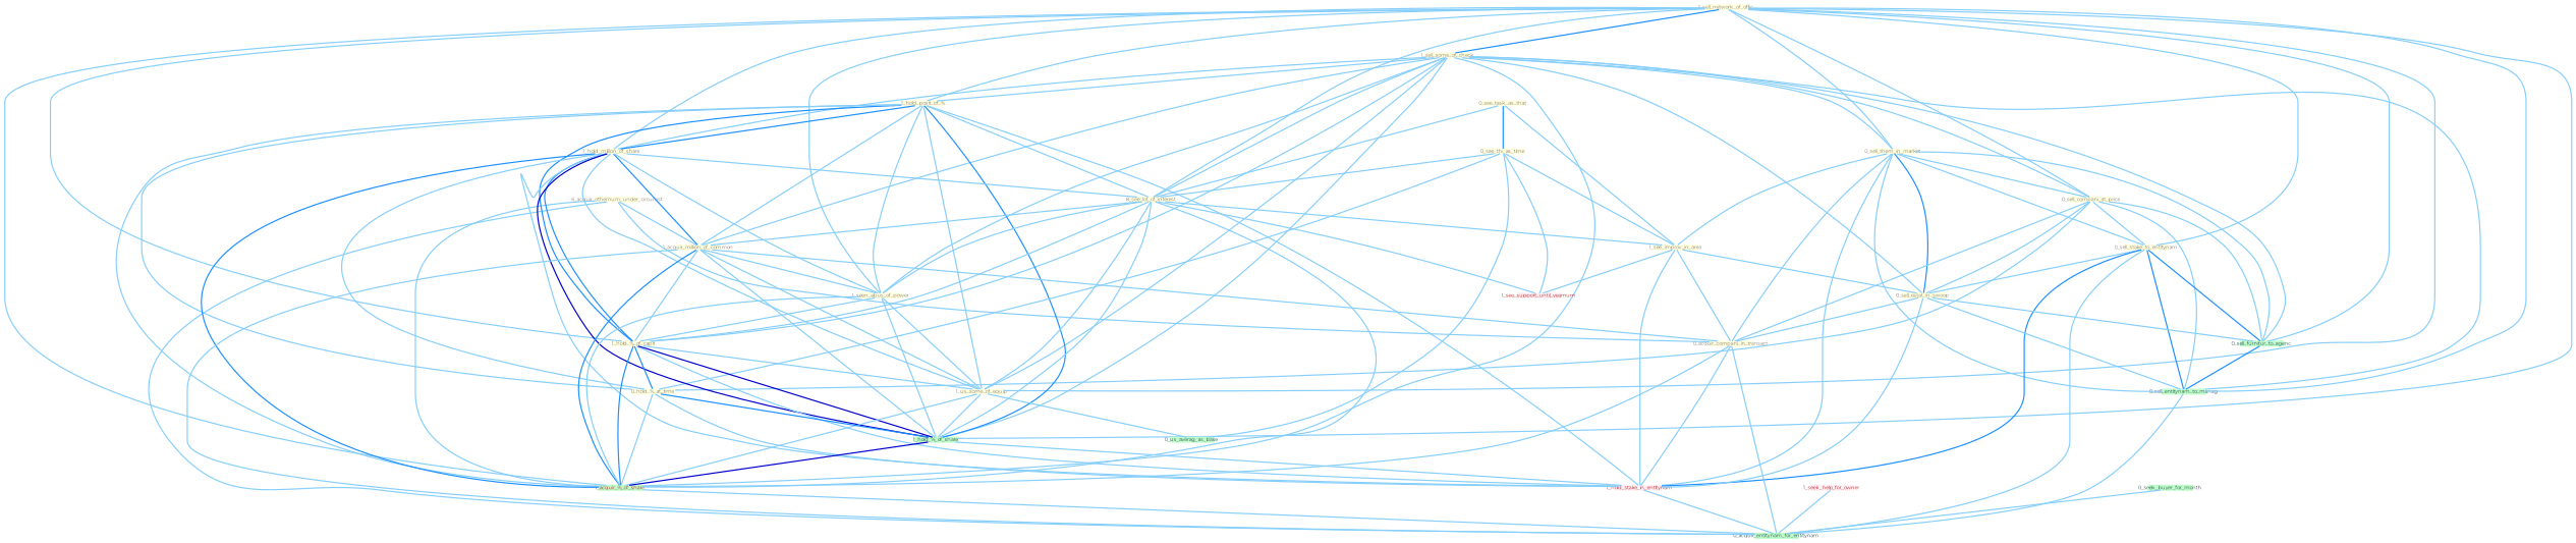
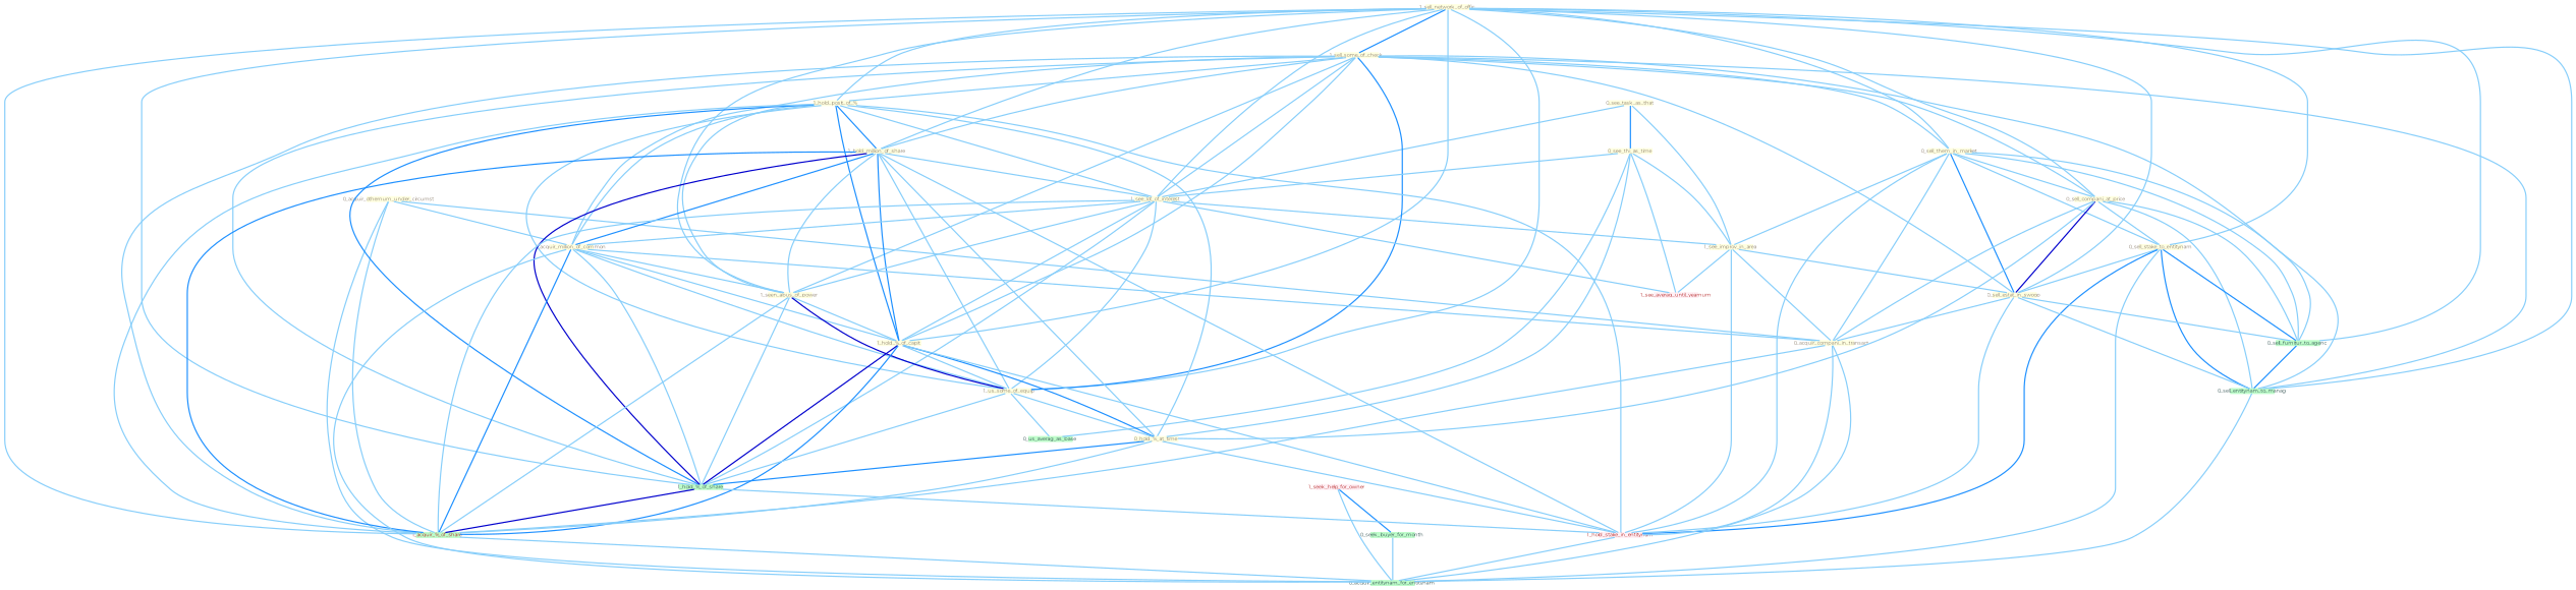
  graph {
    fontname=Montserrat
    node [color="#ffffe0" fixedsize=true fontcolor="#8b7d6b" fontname=Montserrat fontsize=4 shape=polygon style=filled]
    edge [color="#87cefa" fontname=Montserrat w=1]
    "1_sell_network_of_offic " [height=.06 width=.5]
    "0_see_task_as_that " [height=.06 width=.5]
-   "0_acquir_othernum_under_circumst " [height=.06 width=.5 label="6_acquir_othernum_under_circumst"]
+   "0_acquir_othernum_under_circumst " [height=.06 width=.5]
    "1_sell_some_of_check " [height=.06 width=.5]
    "0_sell_them_in_market " [height=.06 width=.5]
    "0_sell_compani_at_price " [height=.06 width=.5]
    "1_hold_posit_of_% " [height=.06 width=.5]
    "0_see_thi_as_time " [height=.06 width=.5]
    "0_sell_stake_to_entitynam " [height=.06 width=.5]
    "1_hold_million_of_share " [height=.06 width=.5]
-   "1_see_lot_of_interest " [height=.06 width=.5 label="8_see_lot_of_interest"]
+   "1_see_lot_of_interest " [height=.06 width=.5]
    "1_see_improv_in_area " [height=.06 width=.5]
    "1_acquir_million_of_common " [height=.06 width=.5]
    "0_sell_estat_in_swoop " [height=.06 width=.5]
    "1_seen_abus_of_power " [height=.06 width=.5]
    "1_hold_%_of_capit " [height=.06 width=.5]
    "1_us_some_of_equip " [height=.06 width=.5]
    "0_acquir_compani_in_transact " [height=.06 width=.5]
    "0_hold_%_at_time " [height=.06 width=.5]
    "1_hold_stake_in_entitynam " [color="#fff0f5" fontcolor="#b22222" height=.06 width=.5]
    "1_seek_help_for_owner " [color="#fff0f5" fontcolor="#b22222" height=.06 width=.5]
-   "1_see_support_until_yearnum " [color="#fff0f5" fontcolor="#b22222" height=.06 width=.5]
+   "1_see_support_until_yearnum " [color="#fff0f5" fontcolor="#b22222" height=.06 width=.5 label="1_see_averag_until_yearnum"]
    "1_hold_%_of_share " [color="#BDFCC9" fontcolor="#2f4f4f" height=.06 width=.5]
    "1_acquir_%_of_share " [color="#BDFCC9" fontcolor="#b22222" height=.06 width=.5]
    "0_sell_furnitur_to_agenc " [color="#BDFCC9" fontcolor="#2f4f4f" height=.06 width=.5]
    "0_sell_entitynam_to_manag " [color="#BDFCC9" fontcolor="#2f4f4f" height=.06 width=.5]
    "0_acquir_entitynam_for_entitynam " [color="#BDFCC9" fontcolor="#2f4f4f" height=.06 width=.5]
    "0_us_averag_as_base " [color="#BDFCC9" fontcolor="#2f4f4f" height=.06 width=.5]
    "0_seek_buyer_for_month " [color="#BDFCC9" fontcolor="#2f4f4f" height=.06 width=.5]
    subgraph sub_1 {
      "1_sell_network_of_offic "
      "0_see_task_as_that "
      "0_acquir_othernum_under_circumst "
      "1_sell_some_of_check "
      "0_sell_them_in_market "
      "0_sell_compani_at_price "
      "1_hold_posit_of_% "
      "0_see_thi_as_time "
      "0_sell_stake_to_entitynam "
      "1_hold_million_of_share "
      "1_see_lot_of_interest "
      "1_see_improv_in_area "
      "1_acquir_million_of_common "
      "0_sell_estat_in_swoop "
      "1_seen_abus_of_power "
      "1_hold_%_of_capit "
      "1_us_some_of_equip "
      "0_acquir_compani_in_transact "
      "0_hold_%_at_time "
    }
    subgraph sub_2 {
      "1_hold_stake_in_entitynam "
      "1_seek_help_for_owner "
      "1_see_support_until_yearnum "
    }
    "1_sell_network_of_offic " -- "1_sell_some_of_check " [color="#1e90ff" w=2]
    "1_sell_network_of_offic " -- "0_sell_them_in_market "
    "1_sell_network_of_offic " -- "0_sell_compani_at_price "
    "1_sell_network_of_offic " -- "1_hold_posit_of_% "
    "1_sell_network_of_offic " -- "0_sell_stake_to_entitynam "
    "1_sell_network_of_offic " -- "1_hold_million_of_share "
    "1_sell_network_of_offic " -- "1_see_lot_of_interest "
+   "1_sell_network_of_offic " -- "0_sell_estat_in_swoop "
    "1_sell_network_of_offic " -- "1_seen_abus_of_power "
    "1_sell_network_of_offic " -- "1_hold_%_of_capit "
    "1_sell_network_of_offic " -- "1_us_some_of_equip "
    "1_sell_network_of_offic " -- "1_hold_%_of_share "
    "1_sell_network_of_offic " -- "1_acquir_%_of_share "
    "1_sell_network_of_offic " -- "0_sell_furnitur_to_agenc "
    "1_sell_network_of_offic " -- "0_sell_entitynam_to_manag "
    "0_see_task_as_that " -- "0_see_thi_as_time " [color="#1e90ff" w=2]
    "0_see_task_as_that " -- "1_see_lot_of_interest "
    "0_see_task_as_that " -- "1_see_improv_in_area "
    "0_acquir_othernum_under_circumst " -- "1_acquir_million_of_common "
    "0_acquir_othernum_under_circumst " -- "0_acquir_compani_in_transact "
    "0_acquir_othernum_under_circumst " -- "1_acquir_%_of_share "
    "0_acquir_othernum_under_circumst " -- "0_acquir_entitynam_for_entitynam "
    "1_sell_some_of_check " -- "0_sell_them_in_market "
    "1_sell_some_of_check " -- "0_sell_compani_at_price "
    "1_sell_some_of_check " -- "1_hold_posit_of_% "
    "1_sell_some_of_check " -- "1_hold_million_of_share "
    "1_sell_some_of_check " -- "1_see_lot_of_interest "
    "1_sell_some_of_check " -- "1_acquir_million_of_common "
    "1_sell_some_of_check " -- "0_sell_estat_in_swoop "
    "1_sell_some_of_check " -- "1_seen_abus_of_power "
    "1_sell_some_of_check " -- "1_hold_%_of_capit "
-   "1_sell_some_of_check " -- "1_us_some_of_equip " [w=2]
+   "1_sell_some_of_check " -- "1_us_some_of_equip " [color="#1e90ff" w=2]
    "1_sell_some_of_check " -- "1_hold_%_of_share "
    "1_sell_some_of_check " -- "1_acquir_%_of_share "
    "1_sell_some_of_check " -- "0_sell_furnitur_to_agenc "
    "1_sell_some_of_check " -- "0_sell_entitynam_to_manag "
    "0_sell_them_in_market " -- "0_sell_compani_at_price "
    "0_sell_them_in_market " -- "0_sell_stake_to_entitynam "
    "0_sell_them_in_market " -- "1_see_improv_in_area "
    "0_sell_them_in_market " -- "0_sell_estat_in_swoop " [color="#1e90ff" w=2]
    "0_sell_them_in_market " -- "0_acquir_compani_in_transact "
    "0_sell_them_in_market " -- "1_hold_stake_in_entitynam "
    "0_sell_them_in_market " -- "0_sell_furnitur_to_agenc "
    "0_sell_them_in_market " -- "0_sell_entitynam_to_manag "
    "0_sell_compani_at_price " -- "0_sell_stake_to_entitynam "
-   "0_sell_compani_at_price " -- "0_sell_estat_in_swoop "
+   "0_sell_compani_at_price " -- "0_sell_estat_in_swoop " [color="#0000cd"]
    "0_sell_compani_at_price " -- "0_acquir_compani_in_transact "
    "0_sell_compani_at_price " -- "0_hold_%_at_time "
    "0_sell_compani_at_price " -- "0_sell_furnitur_to_agenc "
    "0_sell_compani_at_price " -- "0_sell_entitynam_to_manag "
    "1_hold_posit_of_% " -- "1_hold_million_of_share " [color="#1e90ff" w=2]
    "1_hold_posit_of_% " -- "1_see_lot_of_interest "
    "1_hold_posit_of_% " -- "1_acquir_million_of_common "
    "1_hold_posit_of_% " -- "1_seen_abus_of_power "
    "1_hold_posit_of_% " -- "1_hold_%_of_capit " [color="#1e90ff" w=2]
    "1_hold_posit_of_% " -- "1_us_some_of_equip "
    "1_hold_posit_of_% " -- "0_hold_%_at_time "
    "1_hold_posit_of_% " -- "1_hold_stake_in_entitynam "
    "1_hold_posit_of_% " -- "1_hold_%_of_share " [color="#1e90ff" w=2]
    "1_hold_posit_of_% " -- "1_acquir_%_of_share "
    "0_see_thi_as_time " -- "1_see_lot_of_interest "
    "0_see_thi_as_time " -- "1_see_improv_in_area "
    "0_see_thi_as_time " -- "0_hold_%_at_time "
    "0_see_thi_as_time " -- "1_see_support_until_yearnum "
    "0_see_thi_as_time " -- "0_us_averag_as_base "
    "0_sell_stake_to_entitynam " -- "0_sell_estat_in_swoop "
    "0_sell_stake_to_entitynam " -- "1_hold_stake_in_entitynam " [color="#1e90ff" w=2]
    "0_sell_stake_to_entitynam " -- "0_sell_furnitur_to_agenc " [color="#1e90ff" w=2]
    "0_sell_stake_to_entitynam " -- "0_sell_entitynam_to_manag " [color="#1e90ff" w=2]
    "0_sell_stake_to_entitynam " -- "0_acquir_entitynam_for_entitynam "
    "1_hold_million_of_share " -- "1_see_lot_of_interest "
    "1_hold_million_of_share " -- "1_acquir_million_of_common " [color="#1e90ff" w=2]
    "1_hold_million_of_share " -- "1_seen_abus_of_power "
    "1_hold_million_of_share " -- "1_hold_%_of_capit " [color="#1e90ff" w=2]
    "1_hold_million_of_share " -- "1_us_some_of_equip "
    "1_hold_million_of_share " -- "0_hold_%_at_time "
    "1_hold_million_of_share " -- "1_hold_stake_in_entitynam "
    "1_hold_million_of_share " -- "1_hold_%_of_share " [color="#0000cd" w=3]
    "1_hold_million_of_share " -- "1_acquir_%_of_share " [color="#1e90ff" w=2]
    "1_see_lot_of_interest " -- "1_see_improv_in_area "
    "1_see_lot_of_interest " -- "1_acquir_million_of_common "
    "1_see_lot_of_interest " -- "1_seen_abus_of_power "
    "1_see_lot_of_interest " -- "1_hold_%_of_capit "
    "1_see_lot_of_interest " -- "1_us_some_of_equip "
    "1_see_lot_of_interest " -- "1_see_support_until_yearnum "
    "1_see_lot_of_interest " -- "1_hold_%_of_share "
    "1_see_lot_of_interest " -- "1_acquir_%_of_share "
    "1_see_improv_in_area " -- "0_sell_estat_in_swoop "
    "1_see_improv_in_area " -- "0_acquir_compani_in_transact "
    "1_see_improv_in_area " -- "1_hold_stake_in_entitynam "
    "1_see_improv_in_area " -- "1_see_support_until_yearnum "
    "1_acquir_million_of_common " -- "1_seen_abus_of_power "
    "1_acquir_million_of_common " -- "1_hold_%_of_capit "
    "1_acquir_million_of_common " -- "1_us_some_of_equip "
    "1_acquir_million_of_common " -- "0_acquir_compani_in_transact "
    "1_acquir_million_of_common " -- "1_hold_%_of_share "
    "1_acquir_million_of_common " -- "1_acquir_%_of_share " [color="#1e90ff" w=2]
    "1_acquir_million_of_common " -- "0_acquir_entitynam_for_entitynam "
    "0_sell_estat_in_swoop " -- "0_acquir_compani_in_transact "
    "0_sell_estat_in_swoop " -- "1_hold_stake_in_entitynam "
    "0_sell_estat_in_swoop " -- "0_sell_furnitur_to_agenc "
    "0_sell_estat_in_swoop " -- "0_sell_entitynam_to_manag "
    "1_seen_abus_of_power " -- "1_hold_%_of_capit "
-   "1_seen_abus_of_power " -- "1_us_some_of_equip "
+   "1_seen_abus_of_power " -- "1_us_some_of_equip " [color="#0000cd"]
    "1_seen_abus_of_power " -- "1_hold_%_of_share "
    "1_seen_abus_of_power " -- "1_acquir_%_of_share "
    "1_hold_%_of_capit " -- "1_us_some_of_equip "
    "1_hold_%_of_capit " -- "0_hold_%_at_time " [color="#1e90ff" w=2]
    "1_hold_%_of_capit " -- "1_hold_stake_in_entitynam "
    "1_hold_%_of_capit " -- "1_hold_%_of_share " [color="#0000cd" w=3]
    "1_hold_%_of_capit " -- "1_acquir_%_of_share " [color="#1e90ff" w=2]
    "1_us_some_of_equip " -- "1_hold_%_of_share "
-   "1_us_some_of_equip " -- "1_acquir_%_of_share "
+   "1_us_some_of_equip " -- "0_hold_%_at_time "
    "1_us_some_of_equip " -- "0_us_averag_as_base "
    "0_acquir_compani_in_transact " -- "1_hold_stake_in_entitynam "
    "0_acquir_compani_in_transact " -- "1_acquir_%_of_share "
    "0_acquir_compani_in_transact " -- "0_acquir_entitynam_for_entitynam "
    "0_hold_%_at_time " -- "1_hold_stake_in_entitynam "
    "0_hold_%_at_time " -- "1_hold_%_of_share " [color="#1e90ff" w=2]
    "0_hold_%_at_time " -- "1_acquir_%_of_share "
    "1_hold_stake_in_entitynam " -- "0_acquir_entitynam_for_entitynam "
    "1_seek_help_for_owner " -- "0_acquir_entitynam_for_entitynam "
+   "1_seek_help_for_owner " -- "0_seek_buyer_for_month " [color="#1e90ff" w=2]
    "1_hold_%_of_share " -- "1_hold_stake_in_entitynam "
    "1_hold_%_of_share " -- "1_acquir_%_of_share " [color="#0000cd" w=3]
    "1_acquir_%_of_share " -- "0_acquir_entitynam_for_entitynam "
    "0_sell_furnitur_to_agenc " -- "0_sell_entitynam_to_manag " [color="#1e90ff" w=2]
    "0_sell_entitynam_to_manag " -- "0_acquir_entitynam_for_entitynam "
    "0_seek_buyer_for_month " -- "0_acquir_entitynam_for_entitynam "
  }
